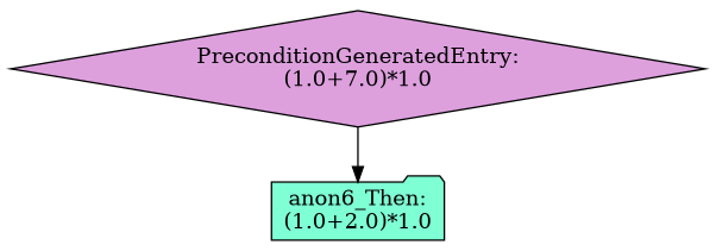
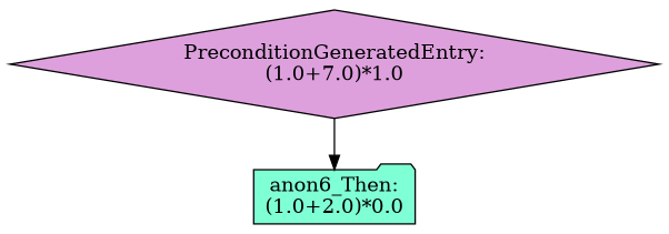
  digraph {
    node [style=filled]
    n1 [label="PreconditionGeneratedEntry:\n(1.0+7.0)*1.0" shape=diamond fillcolor=plum]
-   n2 [label="anon6_Then:\n(1.0+2.0)*1.0" shape=folder fillcolor=aquamarine]
+   n2 [label="anon6_Then:\n(1.0+2.0)*0.0" shape=folder fillcolor=aquamarine]
    n1 -> n2
  }
